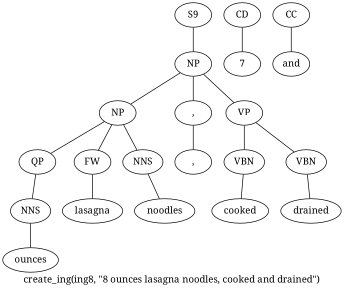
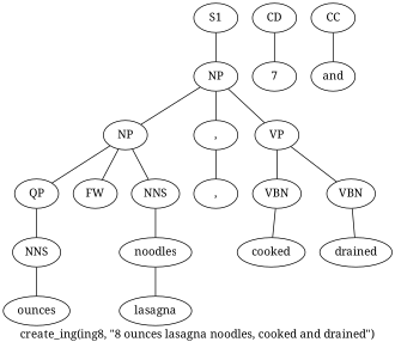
  graph {
    fontname="Noto Serif"
    label="create_ing(ing8, \"8 ounces lasagna noodles, cooked and drained\")"
    node [fontname="Noto Serif"]
    edge [fontname="Noto Serif"]
-   n1 [label=S9]
+   n1 [label=S1]
    n2 [label=NP]
    n3 [label=NP]
    n4 [label=","]
    n5 [label=VP]
    n6 [label=QP]
    n7 [label=FW]
    n8 [label=NNS]
    n9 [label=","]
    n10 [label=VBN]
    n11 [label=VBN]
    n12 [label=NNS]
    n13 [label=lasagna]
    n14 [label=noodles]
    n15 [label=CD]
    n16 [label=7]
    n17 [label=ounces]
    n18 [label=cooked]
    n19 [label=CC]
    n20 [label=and]
    n21 [label=drained]
    n1 -- n2
    n2 -- n3
    n2 -- n4
    n2 -- n5
    n3 -- n6
    n3 -- n7
    n3 -- n8
    n4 -- n9
    n5 -- n10
    n5 -- n11
    n6 -- n12
-   n7 -- n13
+   n14 -- n13
    n8 -- n14
    n10 -- n18
    n11 -- n21
    n12 -- n17
    n15 -- n16
    n19 -- n20
  }
